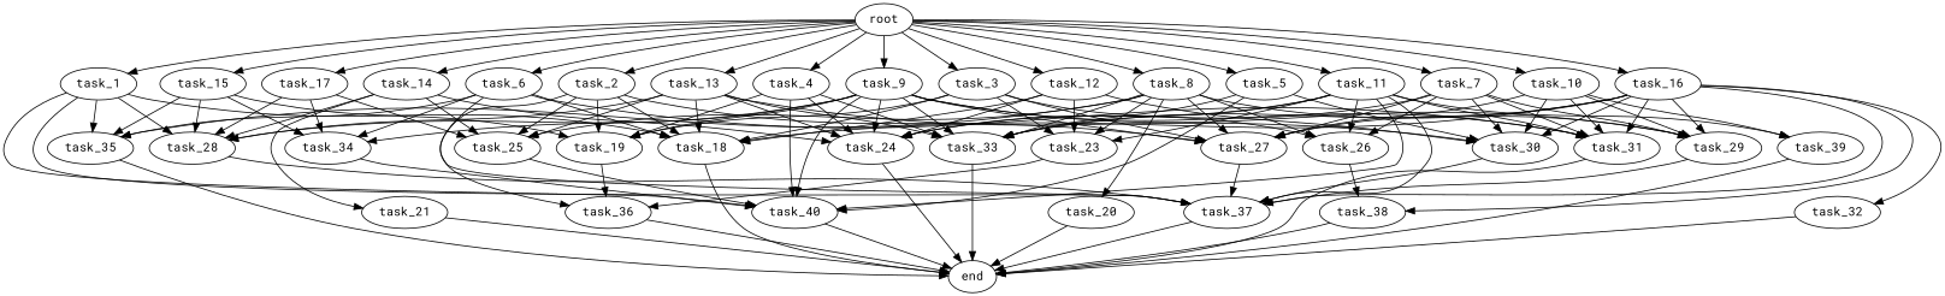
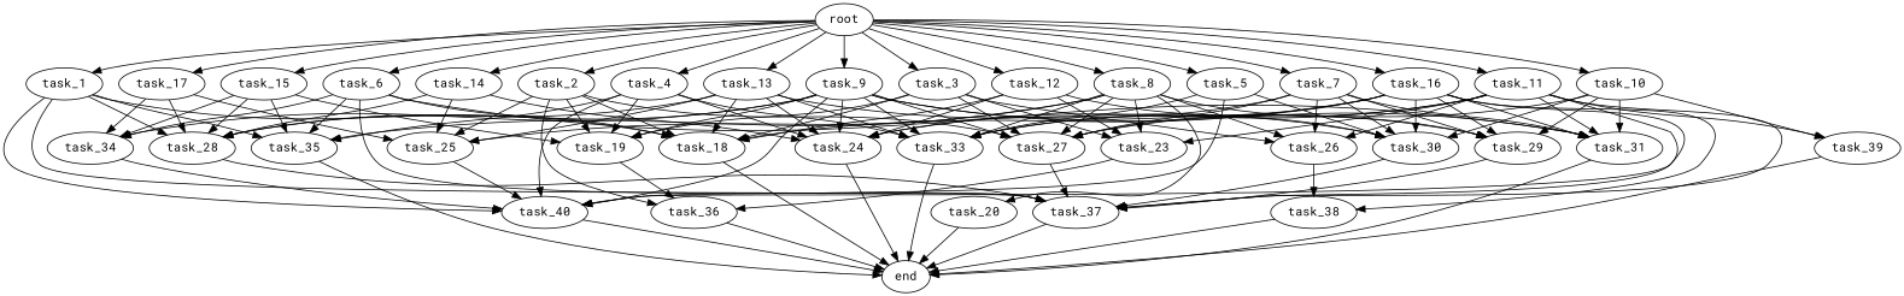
  digraph {
    fontname="Roboto Mono"
    node [fontname="Roboto Mono"]
    edge [fontname="Roboto Mono"]
    root
    task_1
    task_2
    task_3
    task_4
    task_5
    task_6
    task_7
    task_8
    task_9
    task_10
    task_11
    task_12
    task_13
    task_14
    task_15
    task_16
    task_17
    task_18
    task_28
    task_35
    task_37
    task_40
    task_19
    task_25
    task_27
    task_36
    task_23
    task_26
    task_24
    task_33
    task_30
    task_31
    task_34
    task_29
    task_20
    task_39
-   task_21
-   task_32
    task_38
    end
    root -> task_1
    root -> task_2
    root -> task_3
    root -> task_4
    root -> task_5
    root -> task_6
    root -> task_7
    root -> task_8
    root -> task_9
    root -> task_10
    root -> task_11
    root -> task_12
    root -> task_13
    root -> task_14
    root -> task_15
    root -> task_16
    root -> task_17
    task_1 -> task_18
    task_1 -> task_28
    task_1 -> task_35
    task_1 -> task_37
    task_1 -> task_40
    task_2 -> task_18
    task_2 -> task_19
    task_2 -> task_25
    task_2 -> task_27
    task_2 -> task_36
    task_3 -> task_18
    task_3 -> task_19
    task_3 -> task_27
    task_3 -> task_23
    task_3 -> task_26
+   task_4 -> task_35
    task_4 -> task_40
    task_4 -> task_19
    task_4 -> task_24
    task_4 -> task_33
    task_5 -> task_40
    task_5 -> task_33
    task_5 -> task_30
    task_6 -> task_18
    task_6 -> task_35
    task_6 -> task_37
    task_6 -> task_31
    task_6 -> task_34
    task_7 -> task_27
    task_7 -> task_26
    task_7 -> task_24
    task_7 -> task_30
    task_7 -> task_31
    task_7 -> task_29
    task_8 -> task_35
    task_8 -> task_25
    task_8 -> task_27
    task_8 -> task_23
    task_8 -> task_26
    task_8 -> task_33
    task_8 -> task_29
    task_8 -> task_20
    task_9 -> task_28
    task_9 -> task_40
    task_9 -> task_19
    task_9 -> task_27
    task_9 -> task_24
    task_9 -> task_33
    task_9 -> task_31
    task_9 -> task_34
    task_9 -> task_29
    task_10 -> task_27
    task_10 -> task_30
    task_10 -> task_31
    task_10 -> task_29
    task_10 -> task_39
    task_11 -> task_37
    task_11 -> task_40
    task_11 -> task_23
    task_11 -> task_26
    task_11 -> task_24
    task_11 -> task_33
    task_11 -> task_31
    task_11 -> task_39
    task_12 -> task_18
    task_12 -> task_23
    task_12 -> task_24
    task_12 -> task_30
    task_13 -> task_18
    task_13 -> task_28
    task_13 -> task_25
    task_13 -> task_24
    task_13 -> task_33
    task_13 -> task_30
    task_14 -> task_28
    task_14 -> task_25
    task_14 -> task_24
-   task_14 -> task_21
    task_15 -> task_28
    task_15 -> task_35
    task_15 -> task_19
    task_15 -> task_34
    task_16 -> task_18
    task_16 -> task_37
    task_16 -> task_27
    task_16 -> task_33
    task_16 -> task_30
    task_16 -> task_31
    task_16 -> task_29
-   task_16 -> task_32
    task_16 -> task_38
    task_17 -> task_28
    task_17 -> task_25
    task_17 -> task_34
    task_18 -> end
    task_28 -> task_37
    task_35 -> end
    task_37 -> end
    task_40 -> end
    task_19 -> task_36
    task_25 -> task_40
    task_27 -> task_37
    task_36 -> end
    task_23 -> task_36
    task_26 -> task_38
    task_24 -> end
    task_33 -> end
    task_30 -> task_37
    task_31 -> end
    task_34 -> task_40
    task_29 -> task_37
    task_20 -> end
    task_39 -> end
-   task_21 -> end
-   task_32 -> end
    task_38 -> end
  }
